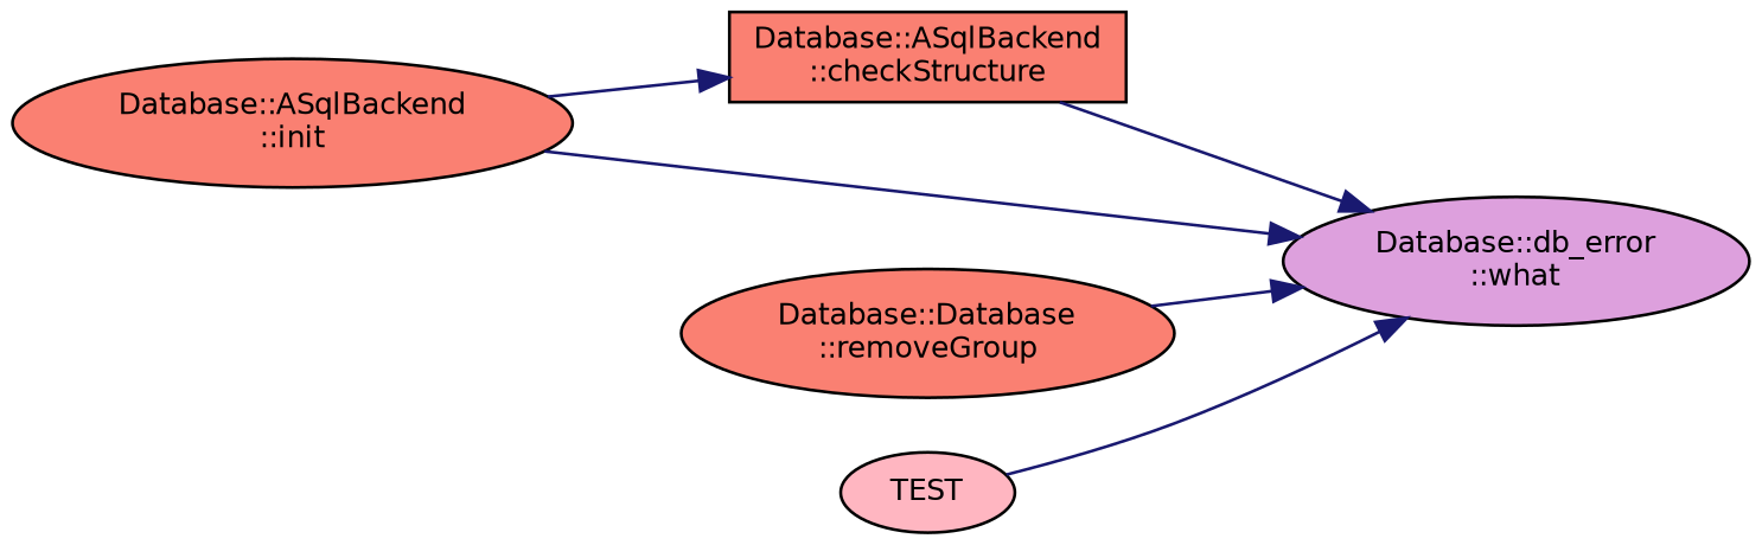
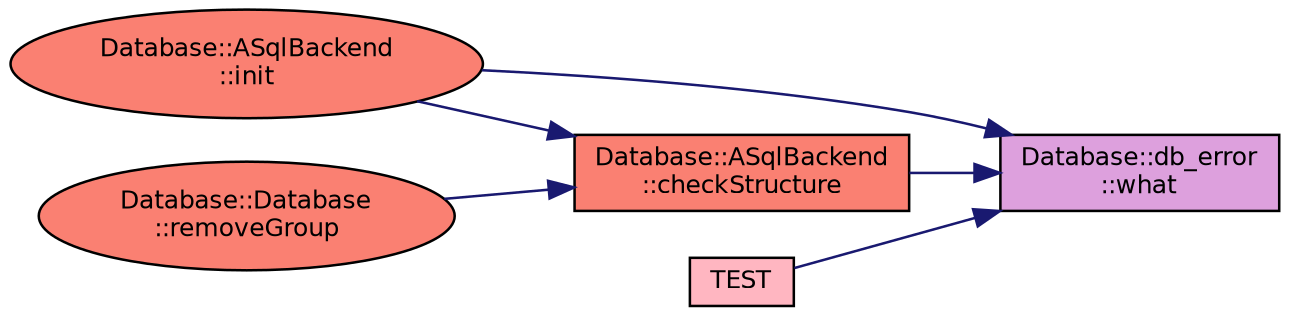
  digraph {
    rankdir=RL
    node [color=black fillcolor=salmon fontname=Helvetica fontsize=10 shape=ellipse style=filled]
    edge [color=midnightblue dir=back fontname=Helvetica fontsize=10 labelfontname=Helvetica labelfontsize=10 style=solid]
-   n1 [fillcolor=plum fontcolor=black height=0.2 label="Database::db_error\l::what" width=0.4]
+   n1 [fillcolor=plum fontcolor=black height=0.2 label="Database::db_error\l::what" shape=box width=0.4]
    n2 [height=0.2 label="Database::ASqlBackend\l::checkStructure" shape=box width=0.4]
    n3 [height=0.2 label="Database::ASqlBackend\l::init" width=0.4]
    n4 [height=0.2 label="Database::Database\l::removeGroup" width=0.4]
-   n5 [fillcolor=lightpink height=0.2 label=TEST width=0.4]
+   n5 [fillcolor=lightpink height=0.2 label=TEST shape=box width=0.4]
    n1 -> n2
    n1 -> n3
-   n1 -> n4
+   n2 -> n4
    n1 -> n5
    n2 -> n3
  }
